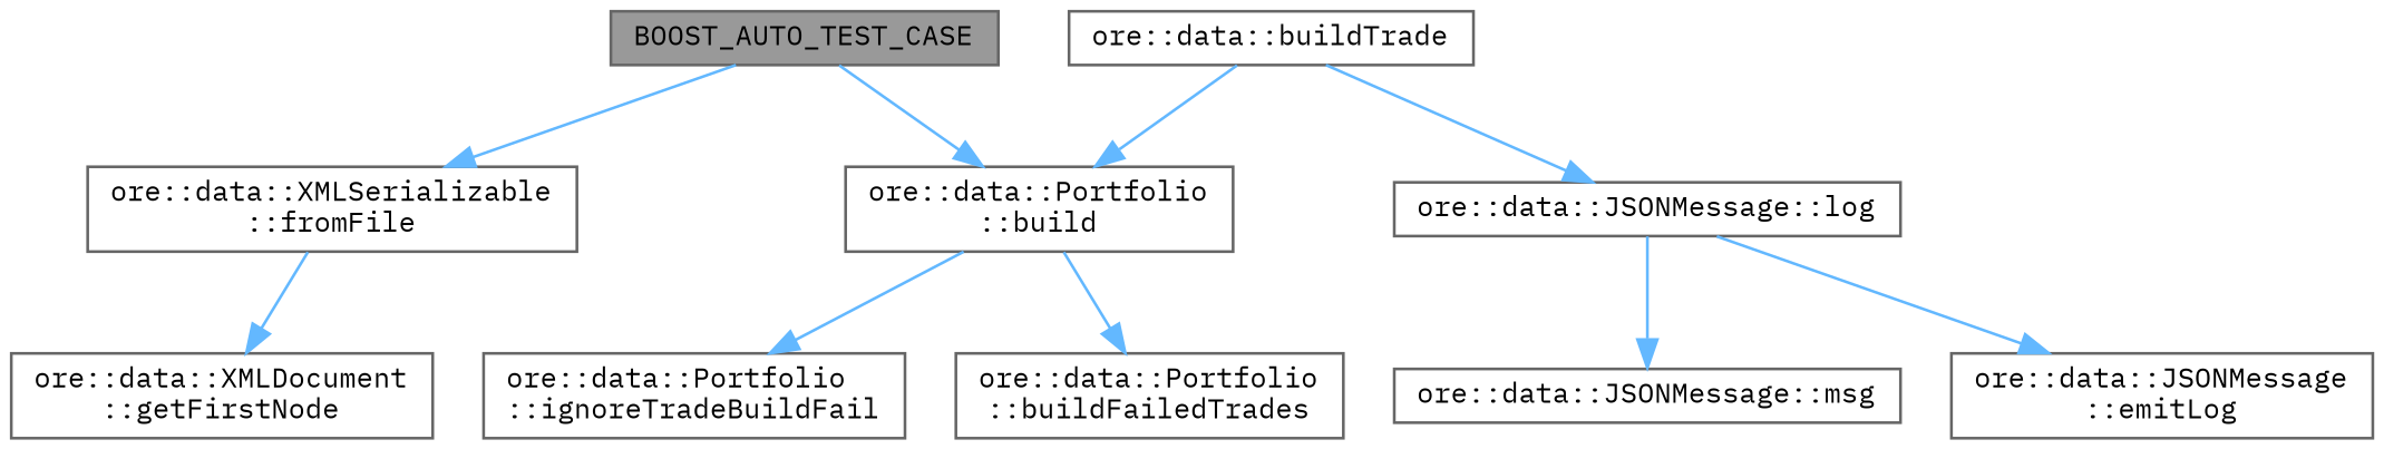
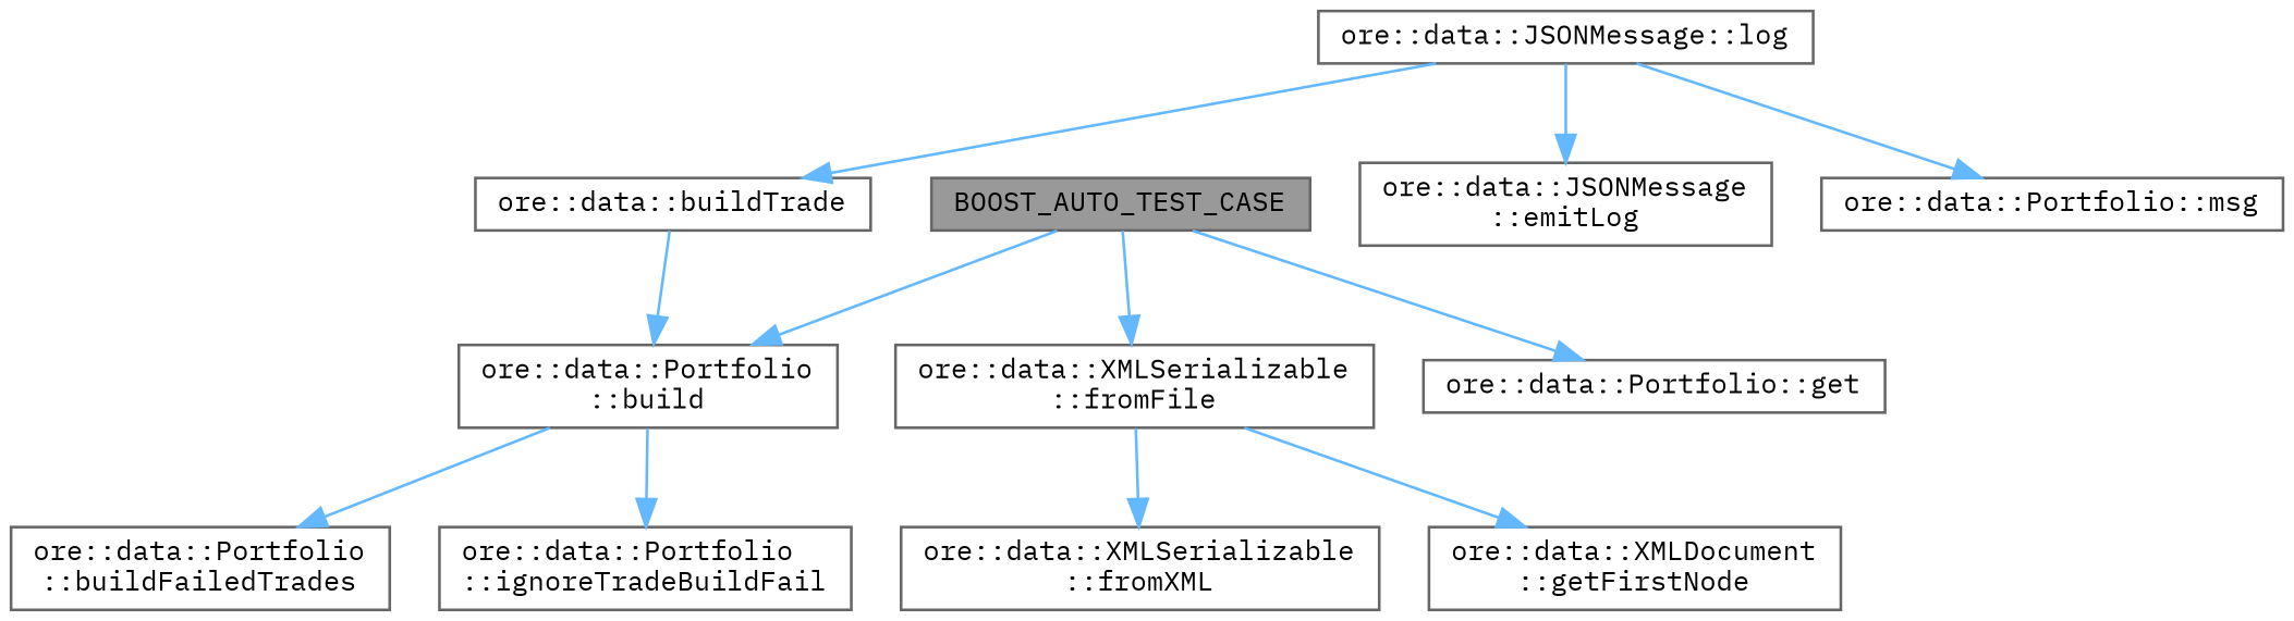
  digraph {
    fontname="IBM Plex Mono"
    rankdir=TB
    node [color=grey40 fillcolor=white fontname="IBM Plex Mono" fontsize=10 shape=box style=filled]
    edge [color=steelblue1 fontname="IBM Plex Mono" fontsize=10 labelfontname=Helvetica labelfontsize=10 style=solid]
    n1 [color=gray40 fillcolor=grey60 fontcolor=black height=0.2 label=BOOST_AUTO_TEST_CASE width=0.4]
    n2 [height=0.2 label="ore::data::Portfolio\l::build" width=0.4]
    n3 [height=0.2 label="ore::data::XMLSerializable\l::fromFile" width=0.4]
+   n4 [height=0.2 label="ore::data::Portfolio::get" width=0.4]
    n5 [height=0.2 label="ore::data::Portfolio\l::buildFailedTrades" width=0.4]
    n6 [height=0.2 label="ore::data::Portfolio\l::ignoreTradeBuildFail" width=0.4]
+   n7 [height=0.2 label="ore::data::XMLSerializable\l::fromXML" width=0.4]
    n8 [height=0.2 label="ore::data::XMLDocument\l::getFirstNode" width=0.4]
    n9 [height=0.2 label="ore::data::buildTrade" width=0.4]
    n10 [height=0.2 label="ore::data::JSONMessage::log" width=0.4]
    n11 [height=0.2 label="ore::data::JSONMessage\l::emitLog" width=0.4]
-   n12 [height=0.2 label="ore::data::JSONMessage::msg" width=0.4]
+   n12 [height=0.2 label="ore::data::Portfolio::msg" width=0.4]
    n1 -> n2
    n1 -> n3
+   n1 -> n4
    n2 -> n5
    n2 -> n6
+   n3 -> n7
    n3 -> n8
    n9 -> n2
-   n9 -> n10
+   n10 -> n9
    n10 -> n11
    n10 -> n12
  }
